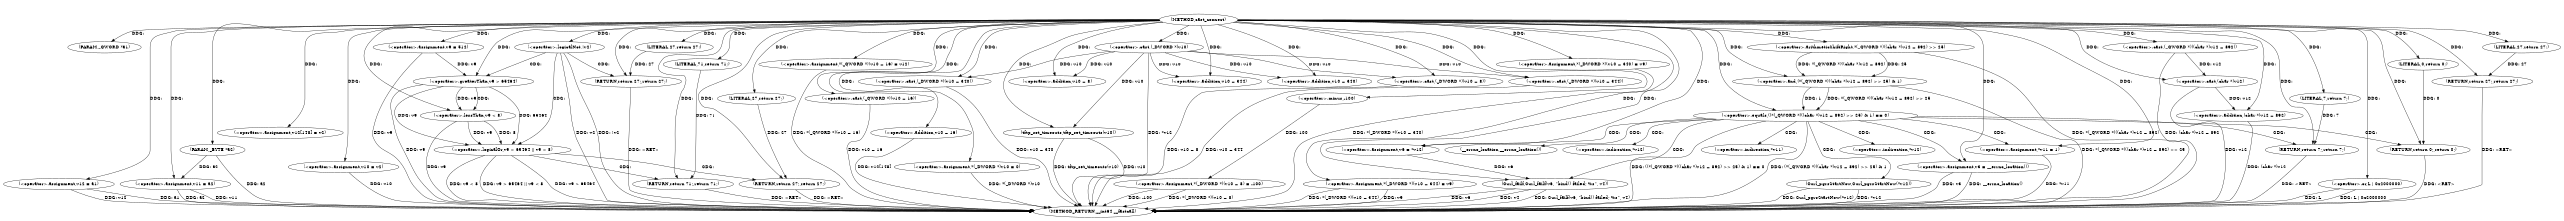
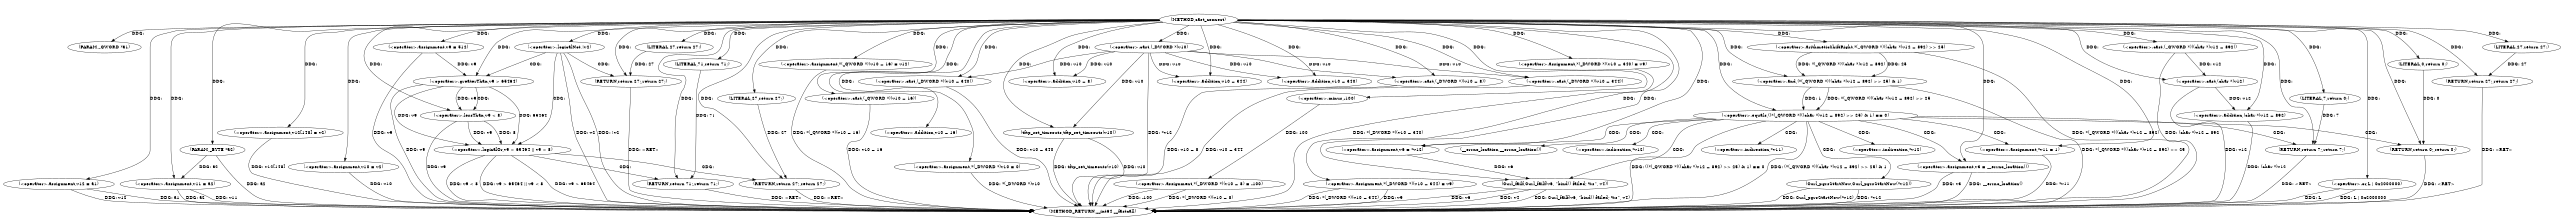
  digraph {
    n1 [label="(METHOD,cast_connect)"]
    n2 [label="(PARAM,_QWORD *a1)"]
    n3 [label="(PARAM,_BYTE *a2)"]
    n4 [label="(<operator>.assignment,v12 = a1)"]
    n5 [label="(<operator>.assignment,v11 = a2)"]
    n6 [label="(<operator>.assignment,v9 = 512)"]
    n7 [label="(<operator>.assignment,v12[148] = v2)"]
    n8 [label="(<operator>.assignment,v10 = v2)"]
    n9 [label="(<operator>.logicalNot,!v2)"]
    n10 [label="(RETURN,return 27;,return 27;)"]
    n11 [label="(LITERAL,27,return 27;)"]
    n12 [label="(<operator>.greaterThan,v9 > 65464)"]
    n13 [label="(<operator>.lessThan,v9 < 8)"]
    n14 [label="(RETURN,return 71;,return 71;)"]
    n15 [label="(LITERAL,71,return 71;)"]
    n16 [label="(RETURN,return 27;,return 27;)"]
    n17 [label="(LITERAL,27,return 27;)"]
    n18 [label="(<operator>.assignment,*(_QWORD *)(v10 + 16) = v12)"]
    n19 [label="(<operator>.cast,(_QWORD *)(v10 + 16))"]
    n20 [label="(<operator>.addition,v10 + 16)"]
    n21 [label="(<operator>.assignment,*(_DWORD *)v10 = 0)"]
    n22 [label="(<operator>.cast,(_DWORD *)v10)"]
    n23 [label="(<operator>.cast,(_DWORD *)(v10 + 8))"]
    n24 [label="(<operator>.addition,v10 + 8)"]
    n25 [label="(<operator>.minus,-100)"]
    n26 [label="(<operator>.assignment,*(_DWORD *)(v10 + 340) = v9)"]
    n27 [label="(<operator>.cast,(_DWORD *)(v10 + 340))"]
    n28 [label="(<operator>.addition,v10 + 340)"]
    n29 [label="(<operator>.assignment,*(_DWORD *)(v10 + 344) = v9)"]
    n30 [label="(<operator>.cast,(_DWORD *)(v10 + 344))"]
    n31 [label="(<operator>.addition,v10 + 344)"]
    n32 [label="(tftp_set_timeouts,tftp_set_timeouts(v10))"]
    n33 [label="(<operator>.equals,((*(_QWORD *)((char *)v12 + 892) >> 25) & 1) == 0)"]
    n34 [label="(<operator>.and,(*(_QWORD *)((char *)v12 + 892) >> 25) & 1)"]
    n35 [label="(<operator>.arithmeticShiftRight,*(_QWORD *)((char *)v12 + 892) >> 25)"]
    n36 [label="(<operator>.cast,(_QWORD *)((char *)v12 + 892))"]
    n37 [label="(<operator>.addition,(char *)v12 + 892)"]
    n38 [label="(<operator>.cast,(char *)v12)"]
    n39 [label="(<operator>.assignment,v6 = *v12)"]
    n40 [label="(<operator>.assignment,v3 = __errno_location())"]
    n41 [label="(Curl_failf,Curl_failf(v6, \"bind() failed; %s\", v4))"]
    n42 [label="(RETURN,return 7;,return 7;)"]
-   n43 [label="(LITERAL,7,return 7;)"]
+   n43 [label="(LITERAL,7,return 0;)"]
    n44 [label="(<operator>.or,L | 0x2000000)"]
    n45 [label="(<operator>.assignment,*v11 = 1)"]
    n46 [label="(RETURN,return 0;,return 0;)"]
    n47 [label="(LITERAL,0,return 0;)"]
    n48 [label="(RETURN,return 27;,return 27;)"]
    n49 [label="(LITERAL,27,return 27;)"]
    n50 [label="(METHOD_RETURN,__int64 __fastcall)"]
    n51 [label="(<operator>.logicalOr,v9 > 65464 || v9 < 8)"]
    n52 [label="(<operator>.assignment,*(_DWORD *)(v10 + 8) = -100)"]
    n53 [label="(Curl_pgrsStartNow,Curl_pgrsStartNow(*v12))"]
    n54 [label="(<operator>.indirection,*v12)"]
    n55 [label="(__errno_location,__errno_location())"]
    n56 [label="(<operator>.indirection,*v12)"]
    n57 [label="(<operator>.indirection,*v11)"]
    n1 -> n2 [label="DDG: "]
    n1 -> n3 [label="DDG: "]
    n1 -> n4 [label="DDG: "]
    n1 -> n5 [label="DDG: "]
    n1 -> n6 [label="DDG: "]
    n1 -> n7 [label="DDG: "]
    n1 -> n8 [label="DDG: "]
    n1 -> n9 [label="DDG: "]
    n1 -> n10 [label="DDG: "]
    n1 -> n11 [label="DDG: "]
    n1 -> n12 [label="DDG: "]
    n1 -> n13 [label="DDG: "]
    n1 -> n14 [label="DDG: "]
    n1 -> n15 [label="DDG: "]
    n1 -> n16 [label="DDG: "]
    n1 -> n17 [label="DDG: "]
    n1 -> n18 [label="DDG: "]
    n1 -> n19 [label="DDG: "]
    n1 -> n20 [label="DDG: "]
    n1 -> n21 [label="DDG: "]
    n1 -> n22 [label="DDG: "]
    n1 -> n23 [label="DDG: "]
    n1 -> n24 [label="DDG: "]
    n1 -> n25 [label="DDG: "]
    n1 -> n26 [label="DDG: "]
    n1 -> n27 [label="DDG: "]
    n1 -> n28 [label="DDG: "]
    n1 -> n29 [label="DDG: "]
    n1 -> n30 [label="DDG: "]
    n1 -> n31 [label="DDG: "]
    n1 -> n32 [label="DDG: "]
    n1 -> n33 [label="DDG: "]
    n1 -> n34 [label="DDG: "]
    n1 -> n35 [label="DDG: "]
    n1 -> n36 [label="DDG: "]
    n1 -> n37 [label="DDG: "]
    n1 -> n38 [label="DDG: "]
    n1 -> n39 [label="DDG: "]
    n1 -> n40 [label="DDG: "]
    n1 -> n41 [label="DDG: "]
    n1 -> n42 [label="DDG: "]
    n1 -> n43 [label="DDG: "]
    n1 -> n44 [label="DDG: "]
    n1 -> n45 [label="DDG: "]
    n1 -> n46 [label="DDG: "]
    n1 -> n47 [label="DDG: "]
    n1 -> n48 [label="DDG: "]
    n1 -> n49 [label="DDG: "]
    n3 -> n5 [label="DDG: a2"]
    n3 -> n50 [label="DDG: a2"]
    n4 -> n50 [label="DDG: v12"]
    n4 -> n50 [label="DDG: a1"]
    n5 -> n50 [label="DDG: a2"]
    n5 -> n50 [label="DDG: v11"]
    n6 -> n12 [label="DDG: v9"]
    n6 -> n50 [label="DDG: v9"]
-   n20 -> n50 [label="DDG: v12[148]"]
+   n7 -> n50 [label="DDG: v12[148]"]
    n8 -> n50 [label="DDG: v10"]
    n9 -> n10 [label="CDG: "]
    n9 -> n12 [label="CDG: "]
    n9 -> n50 [label="DDG: v2"]
    n9 -> n50 [label="DDG: !v2"]
    n9 -> n51 [label="CDG: "]
    n10 -> n50 [label="DDG: <RET>"]
    n11 -> n10 [label="DDG: 27"]
    n12 -> n13 [label="DDG: v9"]
    n12 -> n13 [label="CDG: "]
    n12 -> n50 [label="DDG: v9"]
    n12 -> n51 [label="DDG: v9"]
    n12 -> n51 [label="DDG: 65464"]
    n13 -> n50 [label="DDG: v9"]
    n13 -> n51 [label="DDG: v9"]
    n13 -> n51 [label="DDG: 8"]
    n14 -> n50 [label="DDG: <RET>"]
    n15 -> n14 [label="DDG: 71"]
    n16 -> n50 [label="DDG: <RET>"]
    n17 -> n16 [label="DDG: 27"]
    n18 -> n50 [label="DDG: *(_QWORD *)(v10 + 16)"]
    n19 -> n50 [label="DDG: v10 + 16"]
    n21 -> n50 [label="DDG: *(_DWORD *)v10"]
    n22 -> n23 [label="DDG: v10"]
    n22 -> n24 [label="DDG: v10"]
    n22 -> n27 [label="DDG: v10"]
    n22 -> n28 [label="DDG: v10"]
    n22 -> n30 [label="DDG: v10"]
    n22 -> n31 [label="DDG: v10"]
    n22 -> n32 [label="DDG: v10"]
    n22 -> n50 [label="DDG: *v12"]
    n23 -> n50 [label="DDG: v10 + 8"]
    n25 -> n52 [label="DDG: 100"]
    n26 -> n50 [label="DDG: *(_DWORD *)(v10 + 340)"]
    n27 -> n50 [label="DDG: v10 + 340"]
    n29 -> n50 [label="DDG: *(_DWORD *)(v10 + 344)"]
    n29 -> n50 [label="DDG: v9"]
    n30 -> n50 [label="DDG: v10 + 344"]
    n32 -> n50 [label="DDG: v10"]
    n32 -> n50 [label="DDG: tftp_set_timeouts(v10)"]
    n33 -> n39 [label="CDG: "]
    n33 -> n40 [label="CDG: "]
    n33 -> n41 [label="CDG: "]
    n33 -> n42 [label="CDG: "]
    n33 -> n45 [label="CDG: "]
    n33 -> n46 [label="CDG: "]
    n33 -> n50 [label="DDG: ((*(_QWORD *)((char *)v12 + 892) >> 25) & 1) == 0"]
    n33 -> n50 [label="DDG: (*(_QWORD *)((char *)v12 + 892) >> 25) & 1"]
    n33 -> n53 [label="CDG: "]
    n33 -> n54 [label="CDG: "]
    n33 -> n55 [label="CDG: "]
    n33 -> n56 [label="CDG: "]
    n33 -> n57 [label="CDG: "]
    n34 -> n33 [label="DDG: *(_QWORD *)((char *)v12 + 892) >> 25"]
    n34 -> n33 [label="DDG: 1"]
    n34 -> n50 [label="DDG: *(_QWORD *)((char *)v12 + 892) >> 25"]
    n35 -> n34 [label="DDG: *(_QWORD *)((char *)v12 + 892)"]
    n35 -> n34 [label="DDG: 25"]
    n35 -> n50 [label="DDG: *(_QWORD *)((char *)v12 + 892)"]
    n36 -> n38 [label="DDG: v12"]
    n36 -> n50 [label="DDG: (char *)v12 + 892"]
    n37 -> n50 [label="DDG: (char *)v12"]
    n38 -> n37 [label="DDG: v12"]
    n38 -> n50 [label="DDG: v12"]
    n39 -> n41 [label="DDG: v6"]
    n40 -> n50 [label="DDG: __errno_location()"]
    n40 -> n50 [label="DDG: v3"]
    n41 -> n50 [label="DDG: v6"]
    n41 -> n50 [label="DDG: v4"]
    n41 -> n50 [label="DDG: Curl_failf(v6, \"bind() failed; %s\", v4)"]
    n42 -> n50 [label="DDG: <RET>"]
    n43 -> n42 [label="DDG: 7"]
    n44 -> n50 [label="DDG: L | 0x2000000"]
    n44 -> n50 [label="DDG: L"]
    n45 -> n50 [label="DDG: *v11"]
    n46 -> n50 [label="DDG: <RET>"]
    n47 -> n46 [label="DDG: 0"]
    n48 -> n50 [label="DDG: <RET>"]
    n49 -> n48 [label="DDG: 27"]
    n51 -> n14 [label="CDG: "]
    n51 -> n16 [label="CDG: "]
    n51 -> n50 [label="DDG: v9 > 65464 || v9 < 8"]
    n51 -> n50 [label="DDG: v9 > 65464"]
    n51 -> n50 [label="DDG: v9 < 8"]
    n52 -> n50 [label="DDG: *(_DWORD *)(v10 + 8)"]
    n52 -> n50 [label="DDG: -100"]
    n53 -> n50 [label="DDG: Curl_pgrsStartNow(*v12)"]
    n53 -> n50 [label="DDG: *v12"]
  }
